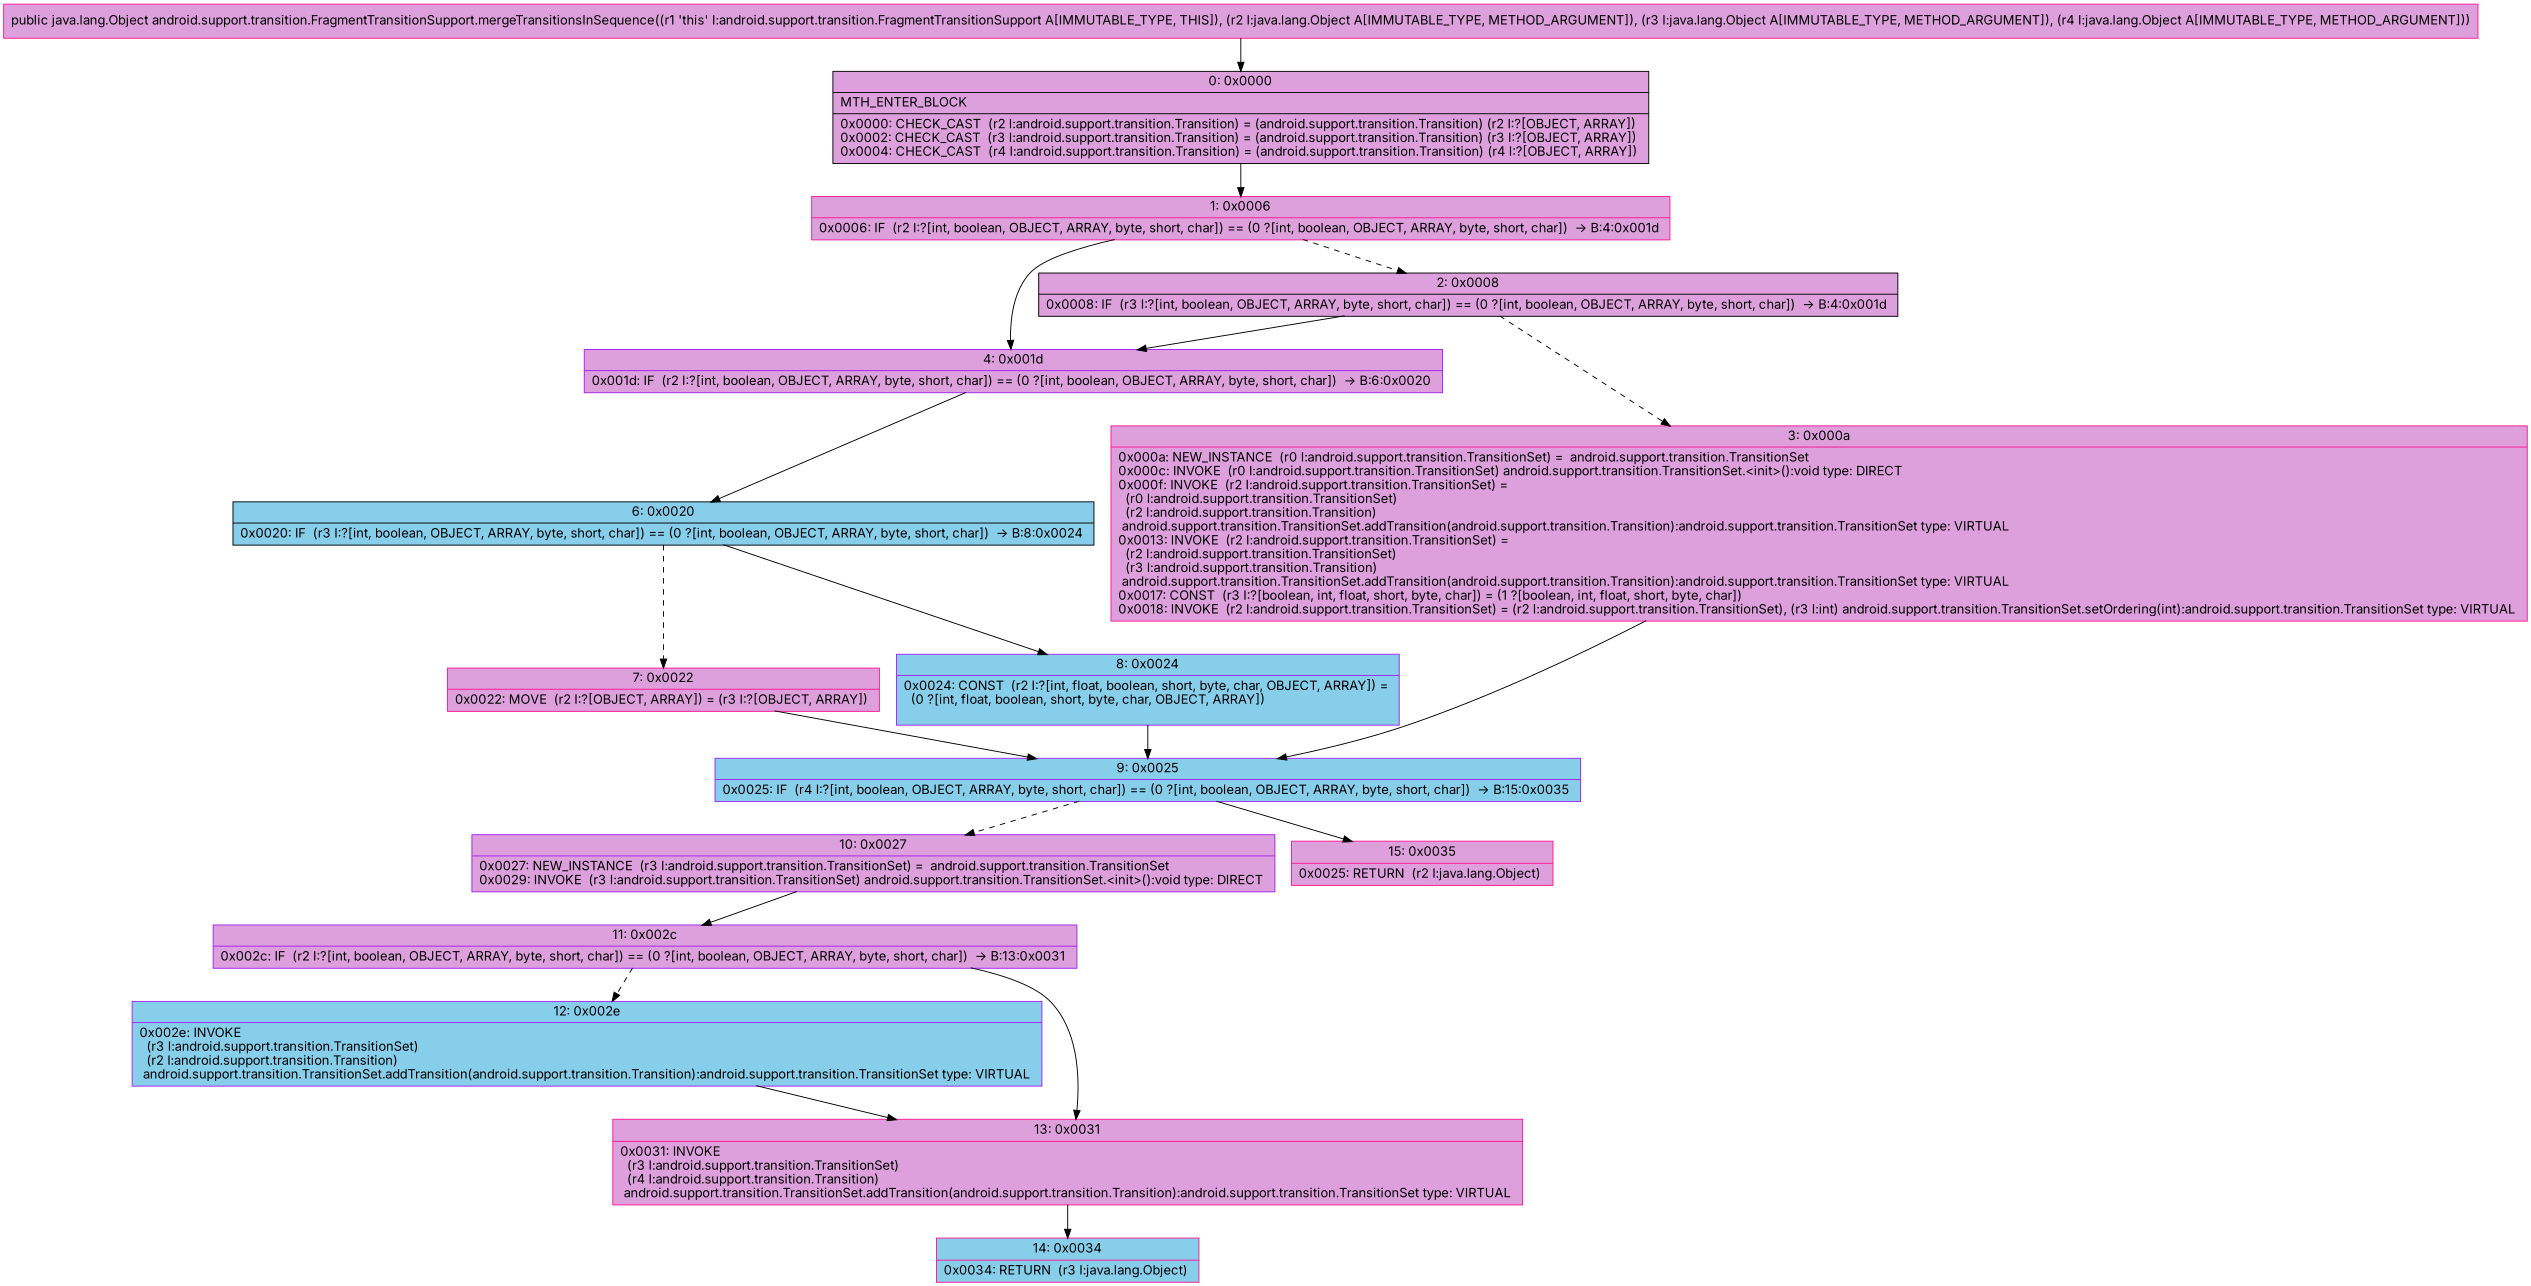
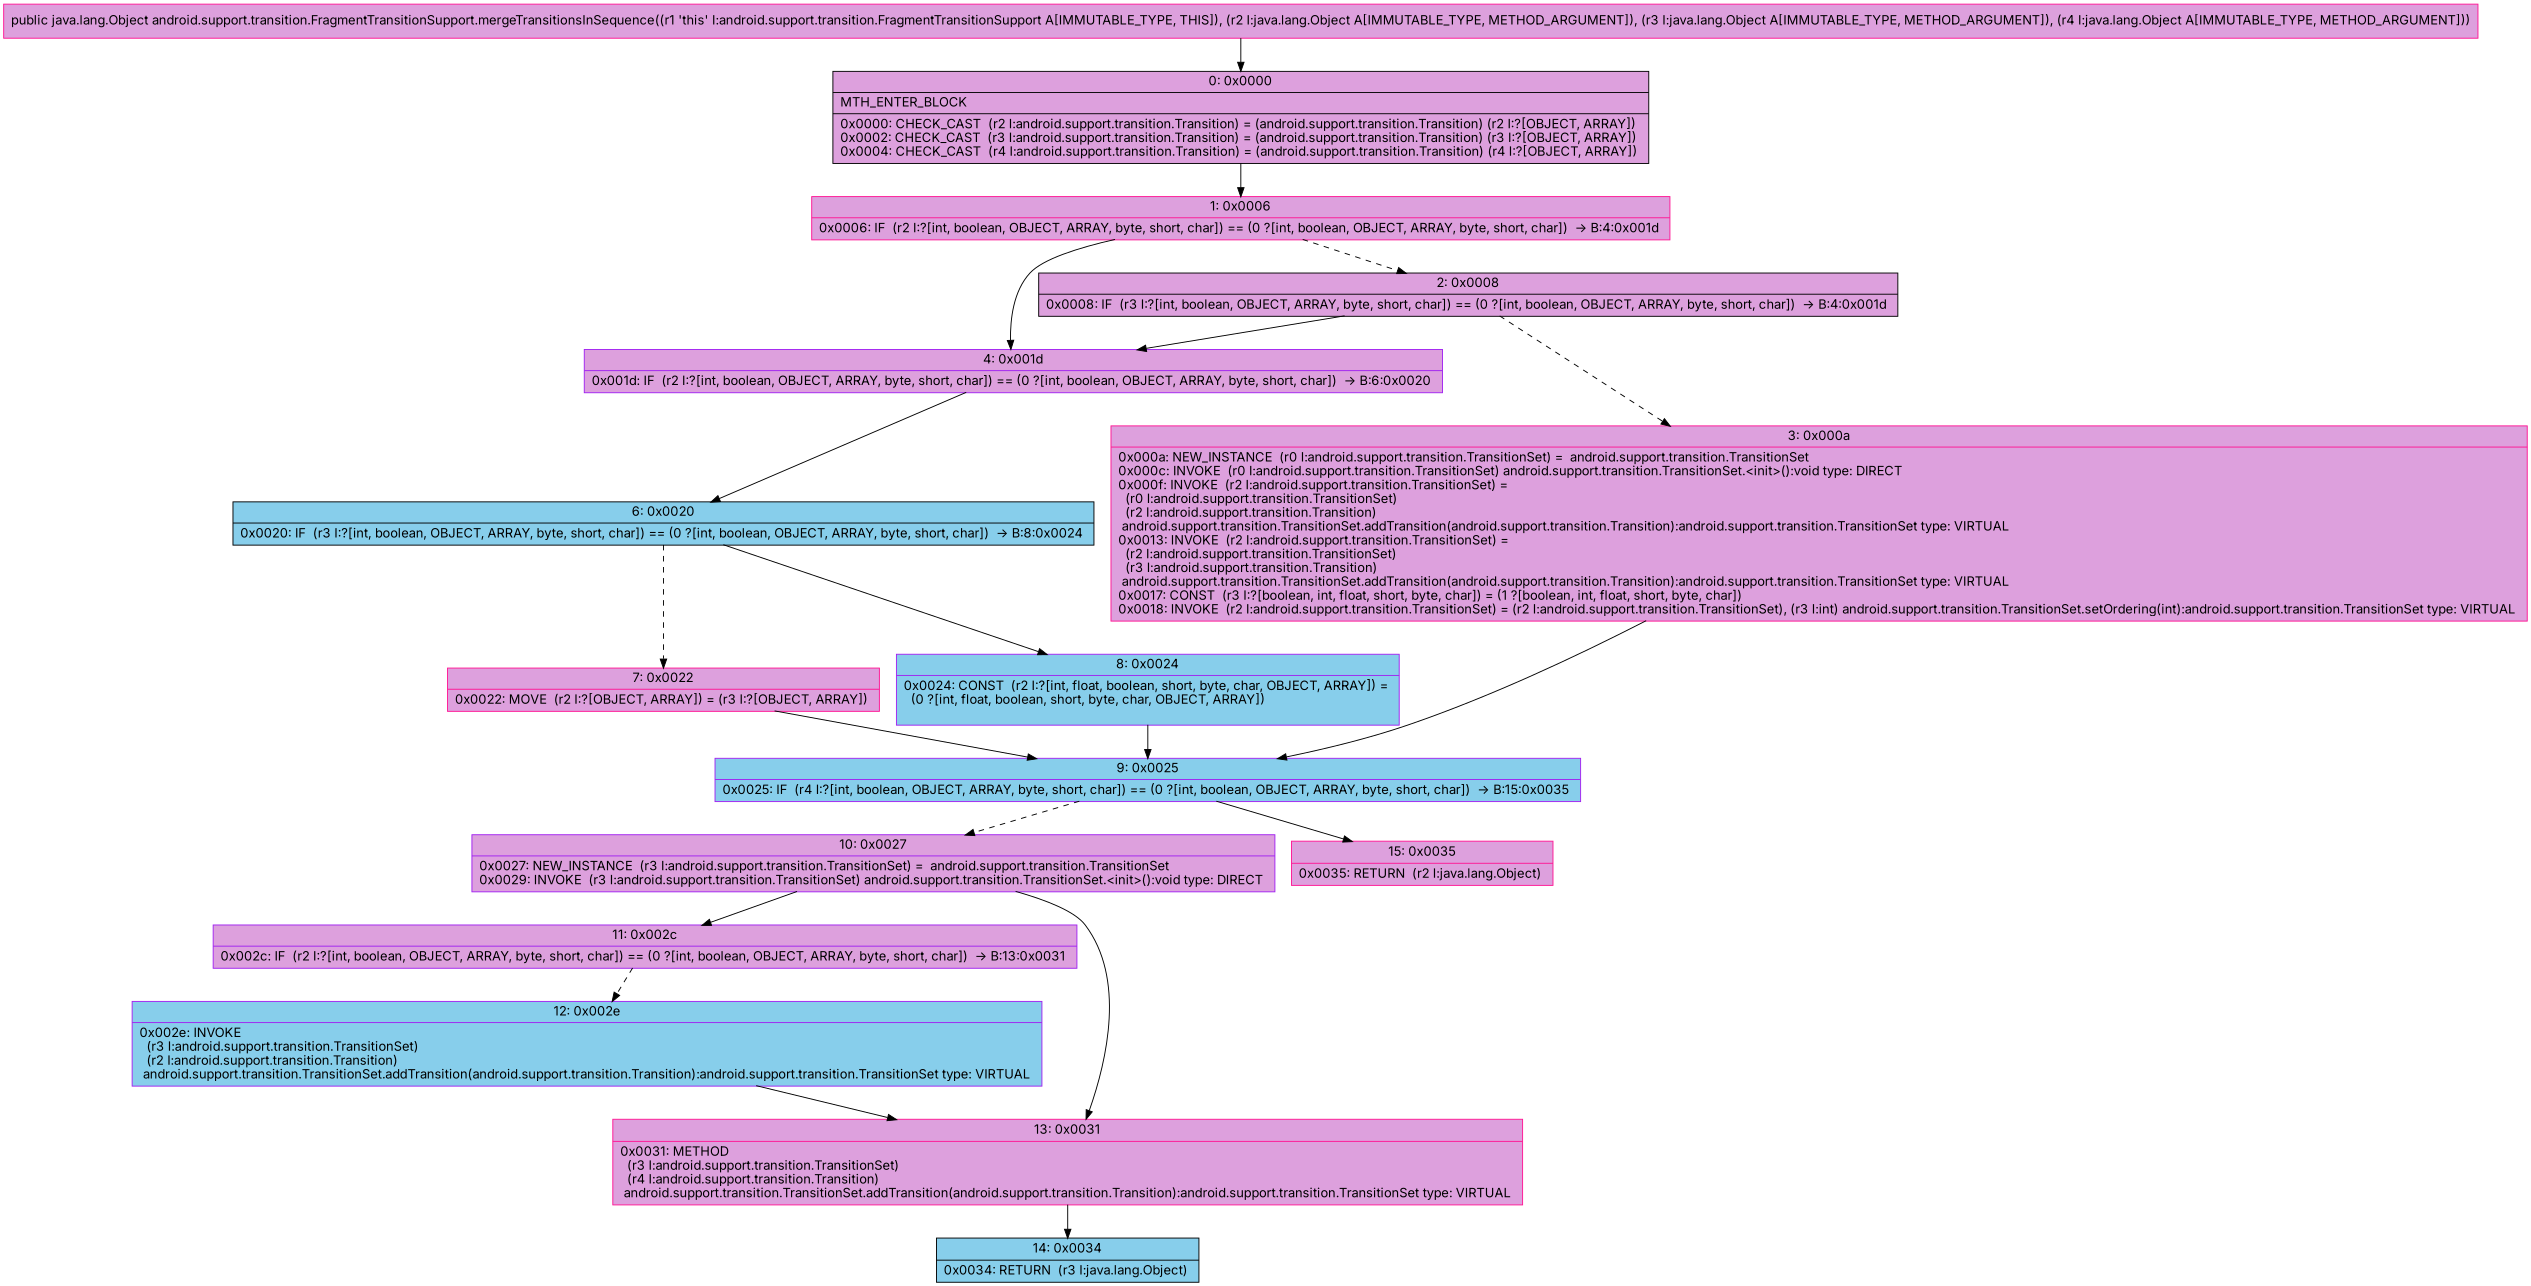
  digraph {
    fontname=Inter
    node [color=deeppink fillcolor=plum fontname=Inter shape=record style=filled]
    edge [fontname=Inter]
    n1 [color=black label="{0\:\ 0x0000|MTH_ENTER_BLOCK\l|0x0000: CHECK_CAST  (r2 I:android.support.transition.Transition) = (android.support.transition.Transition) (r2 I:?[OBJECT, ARRAY]) \l0x0002: CHECK_CAST  (r3 I:android.support.transition.Transition) = (android.support.transition.Transition) (r3 I:?[OBJECT, ARRAY]) \l0x0004: CHECK_CAST  (r4 I:android.support.transition.Transition) = (android.support.transition.Transition) (r4 I:?[OBJECT, ARRAY]) \l}"]
    n2 [label="{1\:\ 0x0006|0x0006: IF  (r2 I:?[int, boolean, OBJECT, ARRAY, byte, short, char]) == (0 ?[int, boolean, OBJECT, ARRAY, byte, short, char])  \-\> B:4:0x001d \l}"]
    n3 [color=black label="{2\:\ 0x0008|0x0008: IF  (r3 I:?[int, boolean, OBJECT, ARRAY, byte, short, char]) == (0 ?[int, boolean, OBJECT, ARRAY, byte, short, char])  \-\> B:4:0x001d \l}"]
    n4 [color=purple label="{4\:\ 0x001d|0x001d: IF  (r2 I:?[int, boolean, OBJECT, ARRAY, byte, short, char]) == (0 ?[int, boolean, OBJECT, ARRAY, byte, short, char])  \-\> B:6:0x0020 \l}"]
    n5 [label="{3\:\ 0x000a|0x000a: NEW_INSTANCE  (r0 I:android.support.transition.TransitionSet) =  android.support.transition.TransitionSet \l0x000c: INVOKE  (r0 I:android.support.transition.TransitionSet) android.support.transition.TransitionSet.\<init\>():void type: DIRECT \l0x000f: INVOKE  (r2 I:android.support.transition.TransitionSet) = \l  (r0 I:android.support.transition.TransitionSet)\l  (r2 I:android.support.transition.Transition)\l android.support.transition.TransitionSet.addTransition(android.support.transition.Transition):android.support.transition.TransitionSet type: VIRTUAL \l0x0013: INVOKE  (r2 I:android.support.transition.TransitionSet) = \l  (r2 I:android.support.transition.TransitionSet)\l  (r3 I:android.support.transition.Transition)\l android.support.transition.TransitionSet.addTransition(android.support.transition.Transition):android.support.transition.TransitionSet type: VIRTUAL \l0x0017: CONST  (r3 I:?[boolean, int, float, short, byte, char]) = (1 ?[boolean, int, float, short, byte, char]) \l0x0018: INVOKE  (r2 I:android.support.transition.TransitionSet) = (r2 I:android.support.transition.TransitionSet), (r3 I:int) android.support.transition.TransitionSet.setOrdering(int):android.support.transition.TransitionSet type: VIRTUAL \l}"]
    n6 [color=black fillcolor=skyblue label="{6\:\ 0x0020|0x0020: IF  (r3 I:?[int, boolean, OBJECT, ARRAY, byte, short, char]) == (0 ?[int, boolean, OBJECT, ARRAY, byte, short, char])  \-\> B:8:0x0024 \l}"]
    n7 [color=purple fillcolor=skyblue label="{9\:\ 0x0025|0x0025: IF  (r4 I:?[int, boolean, OBJECT, ARRAY, byte, short, char]) == (0 ?[int, boolean, OBJECT, ARRAY, byte, short, char])  \-\> B:15:0x0035 \l}"]
    n8 [color=purple label="{10\:\ 0x0027|0x0027: NEW_INSTANCE  (r3 I:android.support.transition.TransitionSet) =  android.support.transition.TransitionSet \l0x0029: INVOKE  (r3 I:android.support.transition.TransitionSet) android.support.transition.TransitionSet.\<init\>():void type: DIRECT \l}"]
-   n9 [label="{15\:\ 0x0035|0x0025: RETURN  (r2 I:java.lang.Object) \l}"]
+   n9 [label="{15\:\ 0x0035|0x0035: RETURN  (r2 I:java.lang.Object) \l}"]
    n10 [label="{7\:\ 0x0022|0x0022: MOVE  (r2 I:?[OBJECT, ARRAY]) = (r3 I:?[OBJECT, ARRAY]) \l}"]
    n11 [color=purple fillcolor=skyblue label="{8\:\ 0x0024|0x0024: CONST  (r2 I:?[int, float, boolean, short, byte, char, OBJECT, ARRAY]) = \l  (0 ?[int, float, boolean, short, byte, char, OBJECT, ARRAY])\l \l}"]
    n12 [color=purple label="{11\:\ 0x002c|0x002c: IF  (r2 I:?[int, boolean, OBJECT, ARRAY, byte, short, char]) == (0 ?[int, boolean, OBJECT, ARRAY, byte, short, char])  \-\> B:13:0x0031 \l}"]
    n13 [color=purple fillcolor=skyblue label="{12\:\ 0x002e|0x002e: INVOKE  \l  (r3 I:android.support.transition.TransitionSet)\l  (r2 I:android.support.transition.Transition)\l android.support.transition.TransitionSet.addTransition(android.support.transition.Transition):android.support.transition.TransitionSet type: VIRTUAL \l}"]
-   n14 [label="{13\:\ 0x0031|0x0031: INVOKE  \l  (r3 I:android.support.transition.TransitionSet)\l  (r4 I:android.support.transition.Transition)\l android.support.transition.TransitionSet.addTransition(android.support.transition.Transition):android.support.transition.TransitionSet type: VIRTUAL \l}"]
-   n15 [fillcolor=skyblue label="{14\:\ 0x0034|0x0034: RETURN  (r3 I:java.lang.Object) \l}"]
+   n14 [label="{13\:\ 0x0031|0x0031: METHOD  \l  (r3 I:android.support.transition.TransitionSet)\l  (r4 I:android.support.transition.Transition)\l android.support.transition.TransitionSet.addTransition(android.support.transition.Transition):android.support.transition.TransitionSet type: VIRTUAL \l}"]
+   n15 [color=black fillcolor=skyblue label="{14\:\ 0x0034|0x0034: RETURN  (r3 I:java.lang.Object) \l}"]
    n16 [label="{public java.lang.Object android.support.transition.FragmentTransitionSupport.mergeTransitionsInSequence((r1 'this' I:android.support.transition.FragmentTransitionSupport A[IMMUTABLE_TYPE, THIS]), (r2 I:java.lang.Object A[IMMUTABLE_TYPE, METHOD_ARGUMENT]), (r3 I:java.lang.Object A[IMMUTABLE_TYPE, METHOD_ARGUMENT]), (r4 I:java.lang.Object A[IMMUTABLE_TYPE, METHOD_ARGUMENT])) }"]
    n1 -> n2
    n2 -> n3 [style=dashed]
    n2 -> n4
    n3 -> n4
    n3 -> n5 [style=dashed]
    n4 -> n6
    n5 -> n7
    n6 -> n10 [style=dashed]
    n6 -> n11
    n7 -> n8 [style=dashed]
    n7 -> n9
    n8 -> n12
    n10 -> n7
    n11 -> n7
    n12 -> n13 [style=dashed]
-   n12 -> n14
+   n8 -> n14
    n13 -> n14
    n14 -> n15
    n16 -> n1
  }
